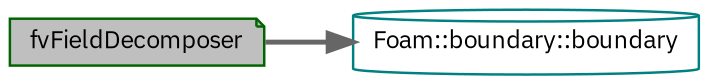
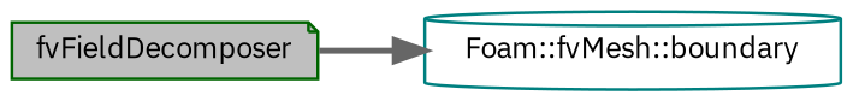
  digraph {
    rankdir=LR
    fontname="IBM Plex Sans"
    node [fontname="IBM Plex Sans" fontsize=10]
    n1 [color=darkgreen fillcolor=grey75 fontcolor=black height=0.2 label=fvFieldDecomposer shape=note style=filled width=0.4]
-   n2 [color=teal height=0.2 label="Foam::boundary::boundary" shape=cylinder width=0.4]
+   n2 [color=teal height=0.2 label="Foam::fvMesh::boundary" shape=cylinder width=0.4]
    n1 -> n2 [color=gray40 fontname="IBM Plex Sans" fontsize=10 labelfontname=FreeSans labelfontsize=10 style=bold]
  }
